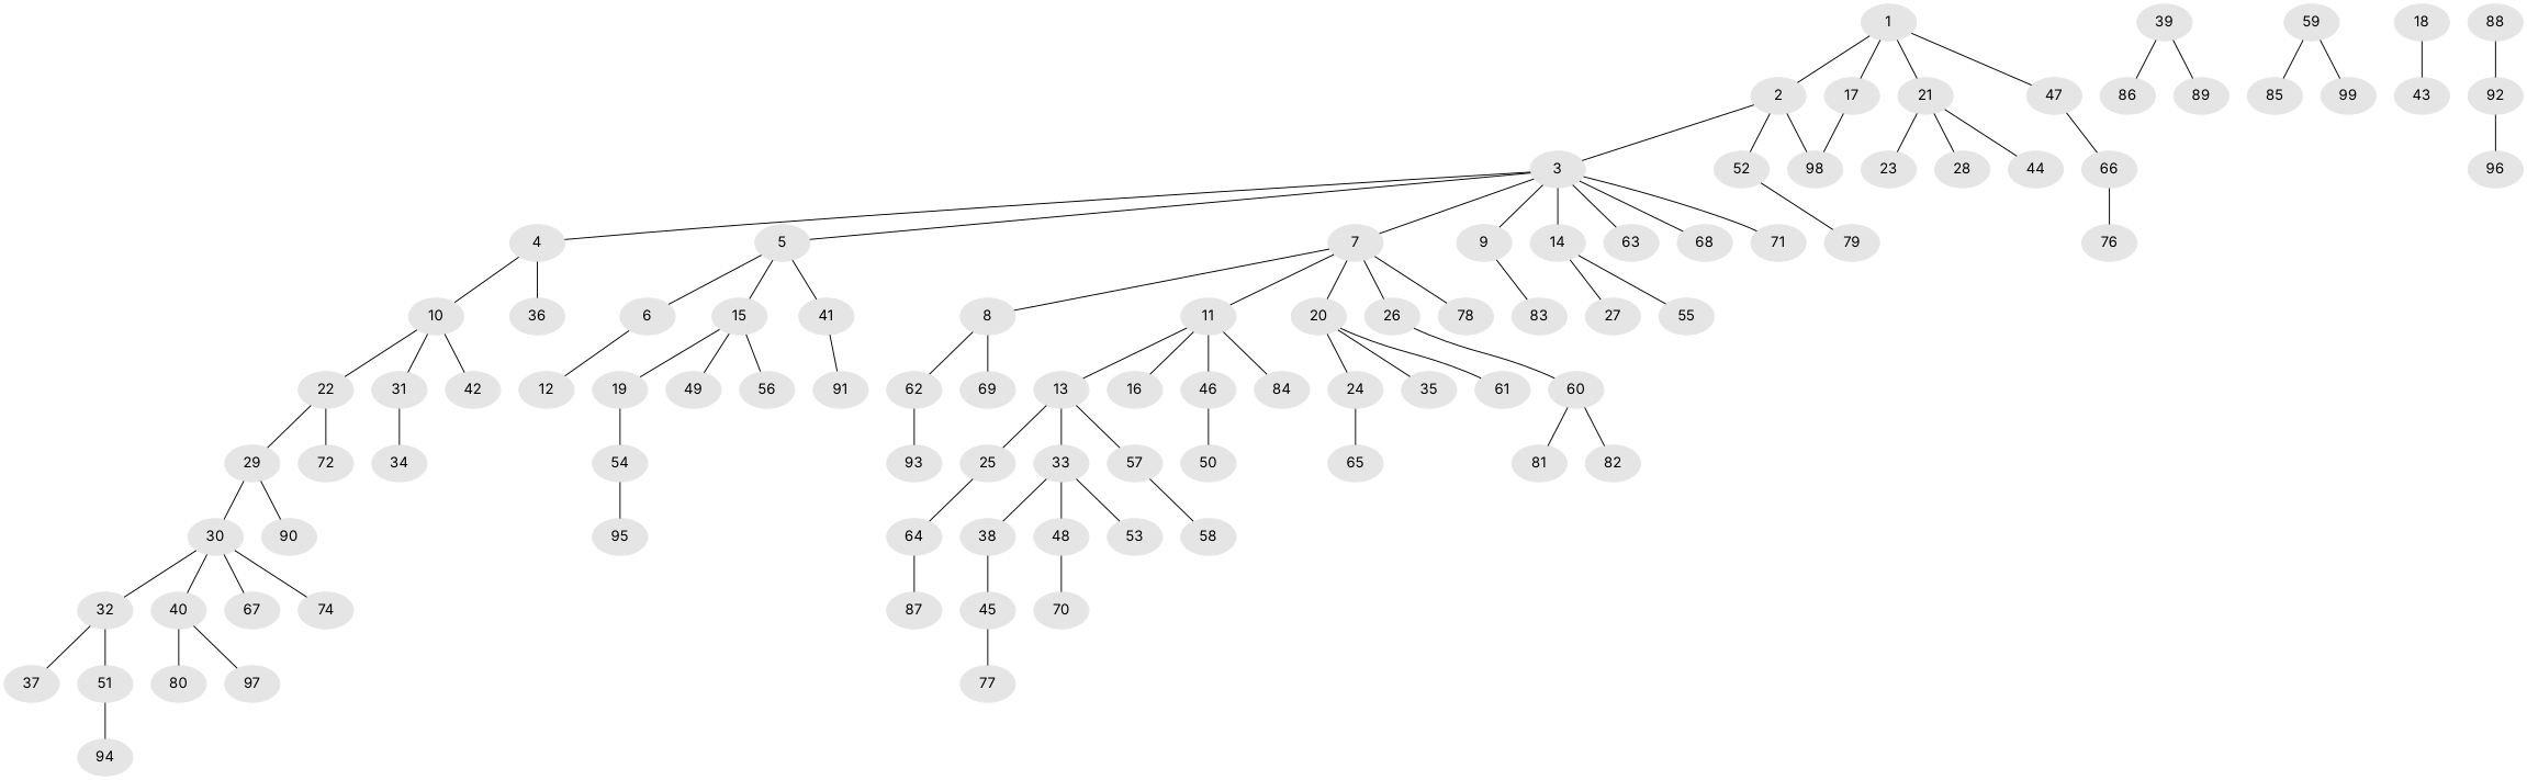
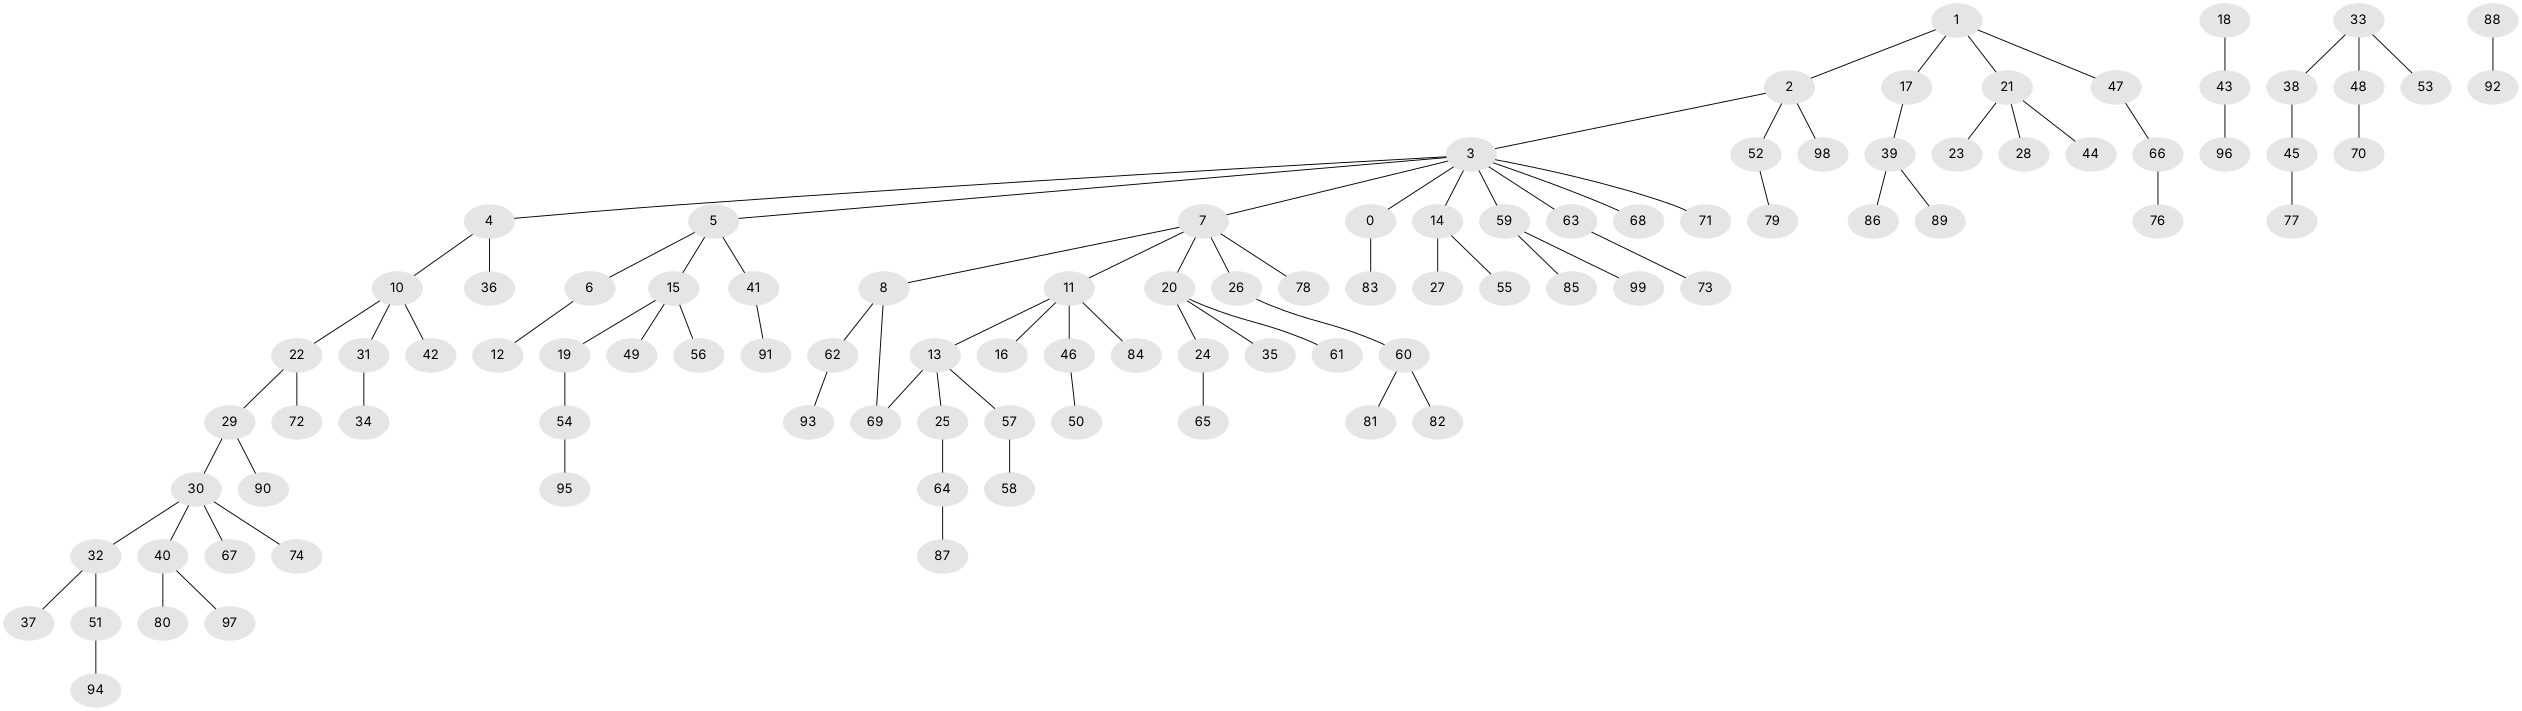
  graph {
    fontname=Inter
    node [color=gray90 fontname=Inter style=filled]
    edge [fontname=Inter]
    1
    2
    17
    21
    47
    3
    52
    98
    39
    23
    28
    44
    66
    4
    5
    7
-   9
+   9 [label=0]
    14
    59
    63
    68
    71
    79
    10
    36
    6
    15
    41
    8
    11
    20
    26
    78
    83
    27
    55
    85
    99
+   73
    22
    31
    42
    12
    19
    49
    56
    91
    62
    69
    13
    16
    46
    84
    24
    35
    61
    60
    93
    18
    43
    29
    72
    34
    25
    33
    57
    50
    64
    38
    48
    53
    58
    54
    86
    89
    96
    95
    65
    30
    90
    87
    81
    82
    32
    40
    67
    74
    37
    51
    80
    97
    94
    45
    70
    88
    92
    77
    76
    1 -- 2
    1 -- 17
    1 -- 21
    1 -- 47
    2 -- 3
    2 -- 52
    2 -- 98
-   17 -- 98
+   17 -- 39
    21 -- 23
    21 -- 28
    21 -- 44
    47 -- 66
    3 -- 4
    3 -- 5
    3 -- 7
    3 -- 9
    3 -- 14
+   3 -- 59
    3 -- 63
    3 -- 68
    3 -- 71
    52 -- 79
    39 -- 86
    39 -- 89
    66 -- 76
    4 -- 10
    4 -- 36
    5 -- 6
    5 -- 15
    5 -- 41
    7 -- 8
    7 -- 11
    7 -- 20
    7 -- 26
    7 -- 78
    9 -- 83
    14 -- 27
    14 -- 55
    59 -- 85
    59 -- 99
+   63 -- 73
    10 -- 22
    10 -- 31
    10 -- 42
    6 -- 12
    15 -- 19
    15 -- 49
    15 -- 56
    41 -- 91
    8 -- 62
    8 -- 69
    11 -- 13
    11 -- 16
    11 -- 46
    11 -- 84
    20 -- 24
    20 -- 35
    20 -- 61
    26 -- 60
    22 -- 29
    22 -- 72
    31 -- 34
    19 -- 54
    62 -- 93
    13 -- 25
-   13 -- 33
+   13 -- 69
    13 -- 57
    46 -- 50
    24 -- 65
    60 -- 81
    60 -- 82
    18 -- 43
-   92 -- 96
+   43 -- 96
    29 -- 30
    29 -- 90
    25 -- 64
    33 -- 38
    33 -- 48
    33 -- 53
    57 -- 58
    64 -- 87
    38 -- 45
    48 -- 70
    54 -- 95
    30 -- 32
    30 -- 40
    30 -- 67
    30 -- 74
    32 -- 37
    32 -- 51
    40 -- 80
    40 -- 97
    51 -- 94
    45 -- 77
    88 -- 92
  }
